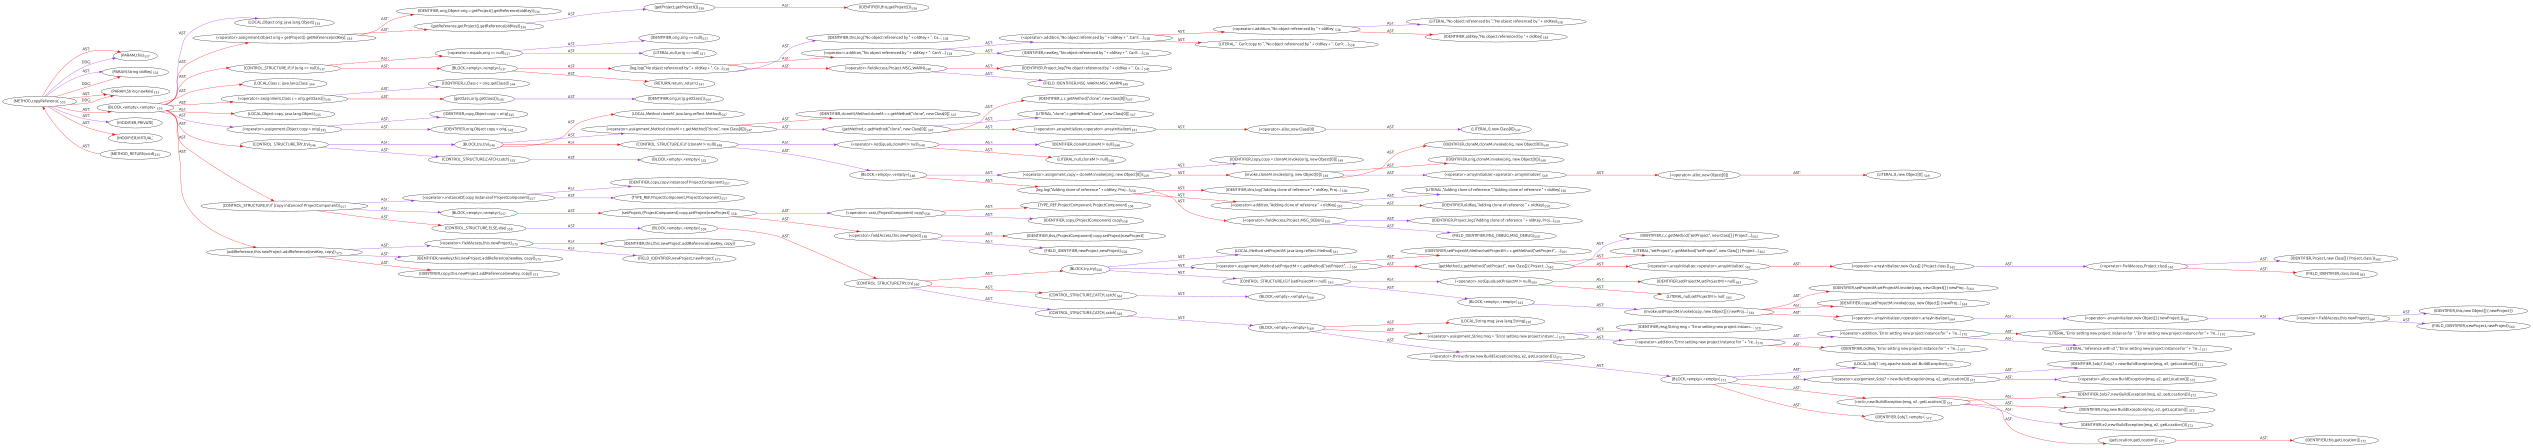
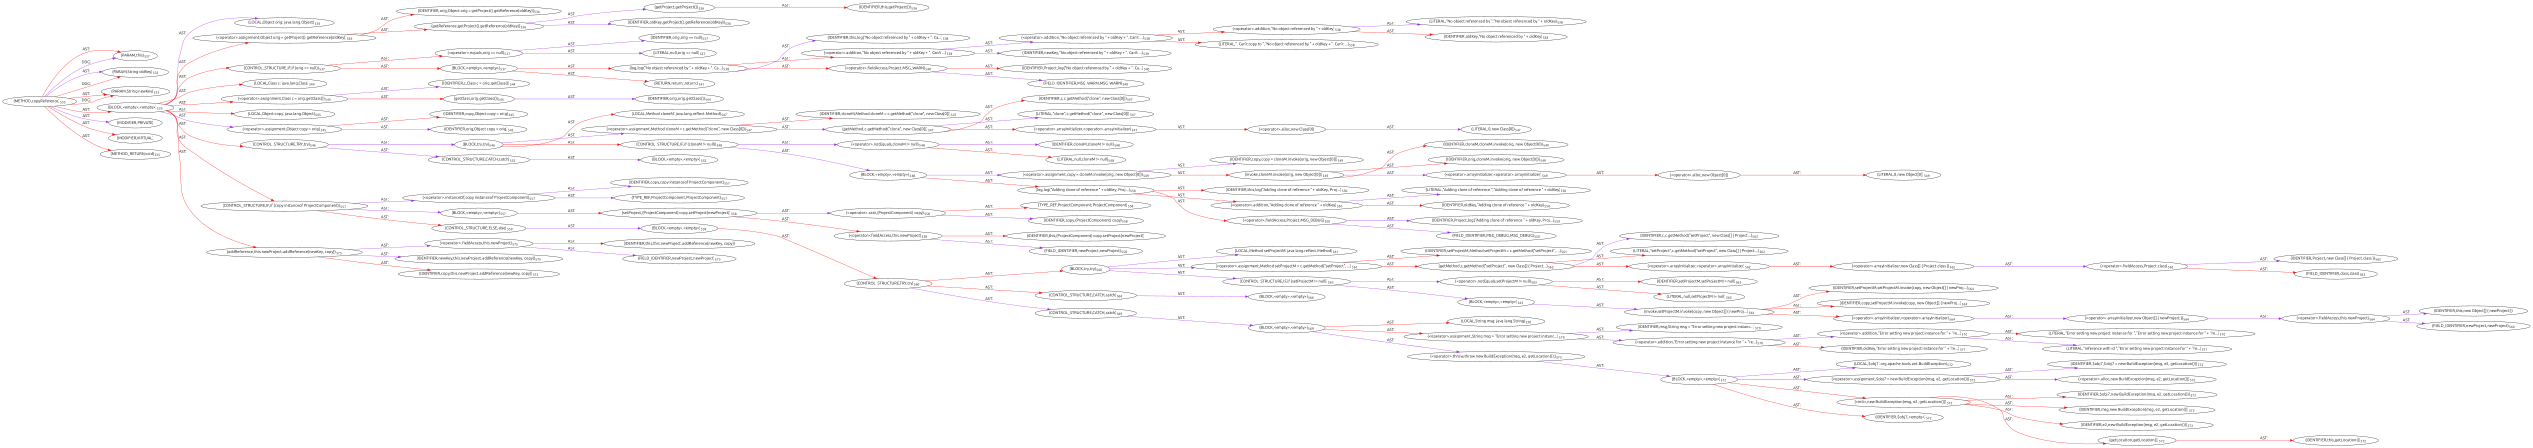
  digraph {
    fontname=Ubuntu
    rankdir=LR
    node [fontname=Ubuntu]
    edge [color=red fontname=Ubuntu]
    n1 [label=<(METHOD,copyReference)<SUB>535</SUB>>]
    n2 [label=<(PARAM,this)<SUB>537</SUB>>]
    n3 [label=<(PARAM,String oldKey)<SUB>535</SUB>>]
    n4 [label=<(PARAM,String newKey)<SUB>535</SUB>>]
    n5 [label=<(BLOCK,&lt;empty&gt;,&lt;empty&gt;)<SUB>535</SUB>>]
    n6 [label=<(MODIFIER,PRIVATE)>]
    n7 [label=<(MODIFIER,VIRTUAL)>]
    n8 [label=<(METHOD_RETURN,void)<SUB>535</SUB>>]
    n9 [label=<(LOCAL,Object orig: java.lang.Object)<SUB>536</SUB>>]
    n10 [label=<(&lt;operator&gt;.assignment,Object orig = getProject().getReference(oldKey))<SUB>536</SUB>>]
    n11 [label=<(CONTROL_STRUCTURE,IF,if (orig == null))<SUB>537</SUB>>]
    n12 [label=<(LOCAL,Class c: java.lang.Class)<SUB>544</SUB>>]
    n13 [label=<(&lt;operator&gt;.assignment,Class c = orig.getClass())<SUB>544</SUB>>]
    n14 [label=<(LOCAL,Object copy: java.lang.Object)<SUB>545</SUB>>]
    n15 [label=<(&lt;operator&gt;.assignment,Object copy = orig)<SUB>545</SUB>>]
    n16 [label=<(CONTROL_STRUCTURE,TRY,try)<SUB>546</SUB>>]
    n17 [label=<(CONTROL_STRUCTURE,IF,if (copy instanceof ProjectComponent))<SUB>557</SUB>>]
    n18 [label=<(addReference,this.newProject.addReference(newKey, copy))<SUB>575</SUB>>]
    n19 [label=<(IDENTIFIER,orig,Object orig = getProject().getReference(oldKey))<SUB>536</SUB>>]
    n20 [label=<(getReference,getProject().getReference(oldKey))<SUB>536</SUB>>]
    n21 [label=<(&lt;operator&gt;.equals,orig == null)<SUB>537</SUB>>]
    n22 [label=<(BLOCK,&lt;empty&gt;,&lt;empty&gt;)<SUB>537</SUB>>]
    n23 [label=<(IDENTIFIER,c,Class c = orig.getClass())<SUB>544</SUB>>]
    n24 [label=<(getClass,orig.getClass())<SUB>544</SUB>>]
    n25 [label=<(IDENTIFIER,copy,Object copy = orig)<SUB>545</SUB>>]
    n26 [label=<(IDENTIFIER,orig,Object copy = orig)<SUB>545</SUB>>]
    n27 [label=<(BLOCK,try,try)<SUB>546</SUB>>]
    n28 [label=<(CONTROL_STRUCTURE,CATCH,catch)<SUB>552</SUB>>]
    n29 [label=<(&lt;operator&gt;.instanceOf,copy instanceof ProjectComponent)<SUB>557</SUB>>]
    n30 [label=<(BLOCK,&lt;empty&gt;,&lt;empty&gt;)<SUB>557</SUB>>]
    n31 [label=<(CONTROL_STRUCTURE,ELSE,else)<SUB>559</SUB>>]
    n32 [label=<(&lt;operator&gt;.fieldAccess,this.newProject)<SUB>575</SUB>>]
    n33 [label=<(IDENTIFIER,newKey,this.newProject.addReference(newKey, copy))<SUB>575</SUB>>]
    n34 [label=<(IDENTIFIER,copy,this.newProject.addReference(newKey, copy))<SUB>575</SUB>>]
    n35 [label=<(getProject,getProject())<SUB>536</SUB>>]
+   n36 [label=<(IDENTIFIER,oldKey,getProject().getReference(oldKey))<SUB>536</SUB>>]
    n37 [label=<(IDENTIFIER,this,getProject())<SUB>536</SUB>>]
    n38 [label=<(IDENTIFIER,orig,orig == null)<SUB>537</SUB>>]
    n39 [label=<(LITERAL,null,orig == null)<SUB>537</SUB>>]
    n40 [label=<(log,log(&quot;No object referenced by &quot; + oldKey + &quot;. Ca...)<SUB>538</SUB>>]
    n41 [label=<(RETURN,return;,return;)<SUB>541</SUB>>]
    n42 [label=<(IDENTIFIER,this,log(&quot;No object referenced by &quot; + oldKey + &quot;. Ca...)<SUB>538</SUB>>]
    n43 [label=<(&lt;operator&gt;.addition,&quot;No object referenced by &quot; + oldKey + &quot;. Can't ...)<SUB>538</SUB>>]
    n44 [label=<(&lt;operator&gt;.fieldAccess,Project.MSG_WARN)<SUB>540</SUB>>]
    n45 [label=<(&lt;operator&gt;.addition,&quot;No object referenced by &quot; + oldKey + &quot;. Can't ...)<SUB>538</SUB>>]
    n46 [label=<(IDENTIFIER,newKey,&quot;No object referenced by &quot; + oldKey + &quot;. Can't ...)<SUB>539</SUB>>]
    n47 [label=<(IDENTIFIER,Project,log(&quot;No object referenced by &quot; + oldKey + &quot;. Ca...)<SUB>540</SUB>>]
    n48 [label=<(FIELD_IDENTIFIER,MSG_WARN,MSG_WARN)<SUB>540</SUB>>]
    n49 [label=<(&lt;operator&gt;.addition,&quot;No object referenced by &quot; + oldKey)<SUB>538</SUB>>]
    n50 [label=<(LITERAL,&quot;. Can't copy to &quot;,&quot;No object referenced by &quot; + oldKey + &quot;. Can't ...)<SUB>538</SUB>>]
    n51 [label=<(LITERAL,&quot;No object referenced by &quot;,&quot;No object referenced by &quot; + oldKey)<SUB>538</SUB>>]
    n52 [label=<(IDENTIFIER,oldKey,&quot;No object referenced by &quot; + oldKey)<SUB>538</SUB>>]
    n53 [label=<(IDENTIFIER,orig,orig.getClass())<SUB>544</SUB>>]
    n54 [label=<(LOCAL,Method cloneM: java.lang.reflect.Method)<SUB>547</SUB>>]
    n55 [label=<(&lt;operator&gt;.assignment,Method cloneM = c.getMethod(&quot;clone&quot;, new Class[0]))<SUB>547</SUB>>]
    n56 [label=<(CONTROL_STRUCTURE,IF,if (cloneM != null))<SUB>548</SUB>>]
    n57 [label=<(BLOCK,&lt;empty&gt;,&lt;empty&gt;)<SUB>552</SUB>>]
    n58 [label=<(IDENTIFIER,cloneM,Method cloneM = c.getMethod(&quot;clone&quot;, new Class[0]))<SUB>547</SUB>>]
    n59 [label=<(getMethod,c.getMethod(&quot;clone&quot;, new Class[0]))<SUB>547</SUB>>]
    n60 [label=<(&lt;operator&gt;.notEquals,cloneM != null)<SUB>548</SUB>>]
    n61 [label=<(BLOCK,&lt;empty&gt;,&lt;empty&gt;)<SUB>548</SUB>>]
    n62 [label=<(IDENTIFIER,c,c.getMethod(&quot;clone&quot;, new Class[0]))<SUB>547</SUB>>]
    n63 [label=<(LITERAL,&quot;clone&quot;,c.getMethod(&quot;clone&quot;, new Class[0]))<SUB>547</SUB>>]
    n64 [label=<(&lt;operator&gt;.arrayInitializer,&lt;operator&gt;.arrayInitializer)<SUB>547</SUB>>]
    n65 [label=<(&lt;operator&gt;.alloc,new Class[0])>]
    n66 [label=<(LITERAL,0,new Class[0])<SUB>547</SUB>>]
    n67 [label=<(IDENTIFIER,cloneM,cloneM != null)<SUB>548</SUB>>]
    n68 [label=<(LITERAL,null,cloneM != null)<SUB>548</SUB>>]
    n69 [label=<(&lt;operator&gt;.assignment,copy = cloneM.invoke(orig, new Object[0]))<SUB>549</SUB>>]
    n70 [label=<(log,log(&quot;Adding clone of reference &quot; + oldKey, Proj...)<SUB>550</SUB>>]
    n71 [label=<(IDENTIFIER,copy,copy = cloneM.invoke(orig, new Object[0]))<SUB>549</SUB>>]
    n72 [label=<(invoke,cloneM.invoke(orig, new Object[0]))<SUB>549</SUB>>]
    n73 [label=<(IDENTIFIER,this,log(&quot;Adding clone of reference &quot; + oldKey, Proj...)<SUB>550</SUB>>]
    n74 [label=<(&lt;operator&gt;.addition,&quot;Adding clone of reference &quot; + oldKey)<SUB>550</SUB>>]
    n75 [label=<(&lt;operator&gt;.fieldAccess,Project.MSG_DEBUG)<SUB>550</SUB>>]
    n76 [label=<(IDENTIFIER,cloneM,cloneM.invoke(orig, new Object[0]))<SUB>549</SUB>>]
    n77 [label=<(IDENTIFIER,orig,cloneM.invoke(orig, new Object[0]))<SUB>549</SUB>>]
    n78 [label=<(&lt;operator&gt;.arrayInitializer,&lt;operator&gt;.arrayInitializer)<SUB>549</SUB>>]
    n79 [label=<(&lt;operator&gt;.alloc,new Object[0])>]
    n80 [label=<(LITERAL,0,new Object[0])<SUB>549</SUB>>]
    n81 [label=<(LITERAL,&quot;Adding clone of reference &quot;,&quot;Adding clone of reference &quot; + oldKey)<SUB>550</SUB>>]
    n82 [label=<(IDENTIFIER,oldKey,&quot;Adding clone of reference &quot; + oldKey)<SUB>550</SUB>>]
    n83 [label=<(IDENTIFIER,Project,log(&quot;Adding clone of reference &quot; + oldKey, Proj...)<SUB>550</SUB>>]
    n84 [label=<(FIELD_IDENTIFIER,MSG_DEBUG,MSG_DEBUG)<SUB>550</SUB>>]
    n85 [label=<(IDENTIFIER,copy,copy instanceof ProjectComponent)<SUB>557</SUB>>]
    n86 [label=<(TYPE_REF,ProjectComponent,ProjectComponent)<SUB>557</SUB>>]
    n87 [label=<(setProject,(ProjectComponent) copy.setProject(newProject))<SUB>558</SUB>>]
    n88 [label=<(BLOCK,&lt;empty&gt;,&lt;empty&gt;)<SUB>559</SUB>>]
    n89 [label=<(&lt;operator&gt;.cast,(ProjectComponent) copy)<SUB>558</SUB>>]
    n90 [label=<(&lt;operator&gt;.fieldAccess,this.newProject)<SUB>558</SUB>>]
    n91 [label=<(TYPE_REF,ProjectComponent,ProjectComponent)<SUB>558</SUB>>]
    n92 [label=<(IDENTIFIER,copy,(ProjectComponent) copy)<SUB>558</SUB>>]
    n93 [label=<(IDENTIFIER,this,(ProjectComponent) copy.setProject(newProject))>]
    n94 [label=<(FIELD_IDENTIFIER,newProject,newProject)<SUB>558</SUB>>]
    n95 [label=<(CONTROL_STRUCTURE,TRY,try)<SUB>560</SUB>>]
    n96 [label=<(BLOCK,try,try)<SUB>560</SUB>>]
    n97 [label=<(CONTROL_STRUCTURE,CATCH,catch)<SUB>566</SUB>>]
    n98 [label=<(CONTROL_STRUCTURE,CATCH,catch)<SUB>569</SUB>>]
    n99 [label=<(LOCAL,Method setProjectM: java.lang.reflect.Method)<SUB>561</SUB>>]
    n100 [label=<(&lt;operator&gt;.assignment,Method setProjectM = c.getMethod(&quot;setProject&quot;, ...)<SUB>561</SUB>>]
    n101 [label=<(CONTROL_STRUCTURE,IF,if (setProjectM != null))<SUB>563</SUB>>]
    n102 [label=<(BLOCK,&lt;empty&gt;,&lt;empty&gt;)<SUB>566</SUB>>]
    n103 [label=<(BLOCK,&lt;empty&gt;,&lt;empty&gt;)<SUB>569</SUB>>]
    n104 [label=<(IDENTIFIER,setProjectM,Method setProjectM = c.getMethod(&quot;setProject&quot;, ...)<SUB>561</SUB>>]
    n105 [label=<(getMethod,c.getMethod(&quot;setProject&quot;, new Class[] { Project...)<SUB>562</SUB>>]
    n106 [label=<(&lt;operator&gt;.notEquals,setProjectM != null)<SUB>563</SUB>>]
    n107 [label=<(BLOCK,&lt;empty&gt;,&lt;empty&gt;)<SUB>563</SUB>>]
    n108 [label=<(IDENTIFIER,c,c.getMethod(&quot;setProject&quot;, new Class[] { Project...)<SUB>562</SUB>>]
    n109 [label=<(LITERAL,&quot;setProject&quot;,c.getMethod(&quot;setProject&quot;, new Class[] { Project...)<SUB>562</SUB>>]
    n110 [label=<(&lt;operator&gt;.arrayInitializer,&lt;operator&gt;.arrayInitializer)<SUB>562</SUB>>]
    n111 [label=<(&lt;operator&gt;.arrayInitializer,new Class[] { Project.class })<SUB>562</SUB>>]
    n112 [label=<(&lt;operator&gt;.fieldAccess,Project.class)<SUB>562</SUB>>]
    n113 [label=<(IDENTIFIER,Project,new Class[] { Project.class })<SUB>562</SUB>>]
    n114 [label=<(FIELD_IDENTIFIER,class,class)<SUB>562</SUB>>]
    n115 [label=<(IDENTIFIER,setProjectM,setProjectM != null)<SUB>563</SUB>>]
    n116 [label=<(LITERAL,null,setProjectM != null)<SUB>563</SUB>>]
    n117 [label=<(invoke,setProjectM.invoke(copy, new Object[] { newProj...)<SUB>564</SUB>>]
    n118 [label=<(IDENTIFIER,setProjectM,setProjectM.invoke(copy, new Object[] { newProj...)<SUB>564</SUB>>]
    n119 [label=<(IDENTIFIER,copy,setProjectM.invoke(copy, new Object[] { newProj...)<SUB>564</SUB>>]
    n120 [label=<(&lt;operator&gt;.arrayInitializer,&lt;operator&gt;.arrayInitializer)<SUB>564</SUB>>]
    n121 [label=<(&lt;operator&gt;.arrayInitializer,new Object[] { newProject })<SUB>564</SUB>>]
    n122 [label=<(&lt;operator&gt;.fieldAccess,this.newProject)<SUB>564</SUB>>]
    n123 [label=<(IDENTIFIER,this,new Object[] { newProject })>]
    n124 [label=<(FIELD_IDENTIFIER,newProject,newProject)<SUB>564</SUB>>]
    n125 [label=<(LOCAL,String msg: java.lang.String)<SUB>530</SUB>>]
    n126 [label=<(&lt;operator&gt;.assignment,String msg = &quot;Error setting new project instanc...)<SUB>570</SUB>>]
    n127 [label=<(&lt;operator&gt;.throw,throw new BuildException(msg, e2, getLocation());)<SUB>572</SUB>>]
    n128 [label=<(IDENTIFIER,msg,String msg = &quot;Error setting new project instanc...)<SUB>570</SUB>>]
    n129 [label=<(&lt;operator&gt;.addition,&quot;Error setting new project instance for &quot; + &quot;re...)<SUB>570</SUB>>]
    n130 [label=<(BLOCK,&lt;empty&gt;,&lt;empty&gt;)<SUB>572</SUB>>]
    n131 [label=<(&lt;operator&gt;.addition,&quot;Error setting new project instance for &quot; + &quot;re...)<SUB>570</SUB>>]
    n132 [label=<(IDENTIFIER,oldKey,&quot;Error setting new project instance for &quot; + &quot;re...)<SUB>571</SUB>>]
    n133 [label=<(LITERAL,&quot;Error setting new project instance for &quot;,&quot;Error setting new project instance for &quot; + &quot;re...)<SUB>570</SUB>>]
    n134 [label=<(LITERAL,&quot;reference with id &quot;,&quot;Error setting new project instance for &quot; + &quot;re...)<SUB>571</SUB>>]
    n135 [label=<(LOCAL,$obj7: org.apache.tools.ant.BuildException)<SUB>572</SUB>>]
    n136 [label=<(&lt;operator&gt;.assignment,$obj7 = new BuildException(msg, e2, getLocation()))<SUB>572</SUB>>]
    n137 [label=<(&lt;init&gt;,new BuildException(msg, e2, getLocation()))<SUB>572</SUB>>]
    n138 [label=<(IDENTIFIER,$obj7,&lt;empty&gt;)<SUB>572</SUB>>]
    n139 [label=<(IDENTIFIER,$obj7,$obj7 = new BuildException(msg, e2, getLocation()))<SUB>572</SUB>>]
    n140 [label=<(&lt;operator&gt;.alloc,new BuildException(msg, e2, getLocation()))<SUB>572</SUB>>]
    n141 [label=<(IDENTIFIER,$obj7,new BuildException(msg, e2, getLocation()))<SUB>572</SUB>>]
    n142 [label=<(IDENTIFIER,msg,new BuildException(msg, e2, getLocation()))<SUB>572</SUB>>]
    n143 [label=<(IDENTIFIER,e2,new BuildException(msg, e2, getLocation()))<SUB>572</SUB>>]
    n144 [label=<(getLocation,getLocation())<SUB>572</SUB>>]
    n145 [label=<(IDENTIFIER,this,getLocation())<SUB>572</SUB>>]
    n146 [label=<(IDENTIFIER,this,this.newProject.addReference(newKey, copy))>]
    n147 [label=<(FIELD_IDENTIFIER,newProject,newProject)<SUB>575</SUB>>]
    n1 -> n2 [label="AST: "]
    n1 -> n2 [color=purple label="DDG: "]
    n1 -> n3 [color=purple label="AST: "]
    n1 -> n3 [label="DDG: "]
    n1 -> n4 [label="AST: "]
    n1 -> n4 [label="DDG: "]
    n1 -> n5 [label="AST: "]
    n1 -> n6 [color=purple label="AST: "]
    n1 -> n7 [label="AST: "]
-   n8 -> n1 [label="AST: "]
+   n1 -> n8 [label="AST: "]
    n5 -> n9 [color=purple label="AST: "]
    n5 -> n10 [label="AST: "]
    n5 -> n11 [label="AST: "]
    n5 -> n12 [label="AST: "]
    n5 -> n13 [label="AST: "]
    n5 -> n14 [label="AST: "]
    n5 -> n15 [color=purple label="AST: "]
    n5 -> n16 [label="AST: "]
    n5 -> n17 [label="AST: "]
    n5 -> n18 [label="AST: "]
    n10 -> n19 [label="AST: "]
    n10 -> n20 [label="AST: "]
    n11 -> n21 [label="AST: "]
    n11 -> n22 [label="AST: "]
    n13 -> n23 [color=purple label="AST: "]
    n13 -> n24 [label="AST: "]
-   n15 -> n25 [color=purple label="AST: "]
+   n15 -> n25 [label="AST: "]
    n15 -> n26 [color=purple label="AST: "]
    n16 -> n27 [color=purple label="AST: "]
    n16 -> n28 [color=purple label="AST: "]
    n17 -> n29 [color=purple label="AST: "]
    n17 -> n30 [color=purple label="AST: "]
    n17 -> n31 [label="AST: "]
    n18 -> n32 [color=purple label="AST: "]
    n18 -> n33 [color=purple label="AST: "]
    n18 -> n34 [label="AST: "]
    n20 -> n35 [color=purple label="AST: "]
+   n20 -> n36 [color=purple label="AST: "]
    n21 -> n38 [color=purple label="AST: "]
    n21 -> n39 [color=purple label="AST: "]
    n22 -> n40 [label="AST: "]
    n22 -> n41 [label="AST: "]
    n24 -> n53 [color=purple label="AST: "]
    n27 -> n54 [label="AST: "]
    n27 -> n55 [color=purple label="AST: "]
    n27 -> n56 [label="AST: "]
    n28 -> n57 [color=purple label="AST: "]
    n29 -> n85 [color=purple label="AST: "]
    n29 -> n86 [color=purple label="AST: "]
    n30 -> n87 [label="AST: "]
    n31 -> n88 [color=purple label="AST: "]
    n32 -> n146 [label="AST: "]
    n32 -> n147 [color=purple label="AST: "]
    n35 -> n37 [label="AST: "]
    n40 -> n42 [color=purple label="AST: "]
    n40 -> n43 [label="AST: "]
    n40 -> n44 [label="AST: "]
    n43 -> n45 [color=purple label="AST: "]
    n43 -> n46 [color=purple label="AST: "]
    n44 -> n47 [label="AST: "]
    n44 -> n48 [color=purple label="AST: "]
    n45 -> n49 [label="AST: "]
    n45 -> n50 [label="AST: "]
    n49 -> n51 [color=purple label="AST: "]
    n49 -> n52 [label="AST: "]
    n55 -> n58 [label="AST: "]
    n55 -> n59 [color=purple label="AST: "]
    n56 -> n60 [color=purple label="AST: "]
    n56 -> n61 [color=purple label="AST: "]
    n59 -> n62 [label="AST: "]
    n59 -> n63 [color=purple label="AST: "]
    n59 -> n64 [label="AST: "]
    n60 -> n67 [color=purple label="AST: "]
    n60 -> n68 [label="AST: "]
    n61 -> n69 [color=purple label="AST: "]
    n61 -> n70 [label="AST: "]
    n64 -> n65 [label="AST: "]
    n65 -> n66 [color=purple label="AST: "]
    n69 -> n71 [color=purple label="AST: "]
    n69 -> n72 [label="AST: "]
    n70 -> n73 [label="AST: "]
    n70 -> n74 [label="AST: "]
    n70 -> n75 [label="AST: "]
    n72 -> n76 [label="AST: "]
    n72 -> n77 [label="AST: "]
    n72 -> n78 [color=purple label="AST: "]
    n74 -> n81 [color=purple label="AST: "]
    n74 -> n82 [label="AST: "]
    n75 -> n83 [color=purple label="AST: "]
    n75 -> n84 [color=purple label="AST: "]
    n78 -> n79 [label="AST: "]
    n79 -> n80 [label="AST: "]
    n87 -> n89 [color=purple label="AST: "]
    n87 -> n90 [label="AST: "]
    n88 -> n95 [label="AST: "]
    n89 -> n91 [label="AST: "]
    n89 -> n92 [color=purple label="AST: "]
    n90 -> n93 [label="AST: "]
    n90 -> n94 [color=purple label="AST: "]
    n95 -> n96 [label="AST: "]
    n95 -> n97 [label="AST: "]
    n95 -> n98 [color=purple label="AST: "]
    n96 -> n99 [color=purple label="AST: "]
    n96 -> n100 [color=purple label="AST: "]
    n96 -> n101 [color=purple label="AST: "]
    n97 -> n102 [color=purple label="AST: "]
    n98 -> n103 [color=purple label="AST: "]
    n100 -> n104 [label="AST: "]
    n100 -> n105 [label="AST: "]
    n101 -> n106 [color=purple label="AST: "]
    n101 -> n107 [color=purple label="AST: "]
    n103 -> n125 [label="AST: "]
    n103 -> n126 [label="AST: "]
    n103 -> n127 [color=purple label="AST: "]
    n105 -> n108 [color=purple label="AST: "]
    n105 -> n109 [label="AST: "]
    n105 -> n110 [label="AST: "]
    n106 -> n115 [label="AST: "]
    n106 -> n116 [label="AST: "]
    n107 -> n117 [color=purple label="AST: "]
    n110 -> n111 [label="AST: "]
    n111 -> n112 [color=purple label="AST: "]
    n112 -> n113 [color=purple label="AST: "]
    n112 -> n114 [label="AST: "]
    n117 -> n118 [label="AST: "]
    n117 -> n119 [label="AST: "]
    n117 -> n120 [label="AST: "]
    n120 -> n121 [color=purple label="AST: "]
    n121 -> n122 [color=purple label="AST: "]
    n122 -> n123 [color=purple label="AST: "]
    n122 -> n124 [color=purple label="AST: "]
    n126 -> n128 [color=purple label="AST: "]
    n126 -> n129 [color=purple label="AST: "]
    n127 -> n130 [color=purple label="AST: "]
    n129 -> n131 [color=purple label="AST: "]
    n129 -> n132 [label="AST: "]
    n130 -> n135 [color=purple label="AST: "]
    n130 -> n136 [color=purple label="AST: "]
    n130 -> n137 [label="AST: "]
    n130 -> n138 [label="AST: "]
    n131 -> n133 [label="AST: "]
    n131 -> n134 [color=purple label="AST: "]
    n136 -> n139 [color=purple label="AST: "]
    n136 -> n140 [color=purple label="AST: "]
    n137 -> n141 [label="AST: "]
    n137 -> n142 [label="AST: "]
-   n137 -> n143 [color=purple label="AST: "]
+   n137 -> n143 [label="AST: "]
    n137 -> n144 [label="AST: "]
    n144 -> n145 [label="AST: "]
  }
